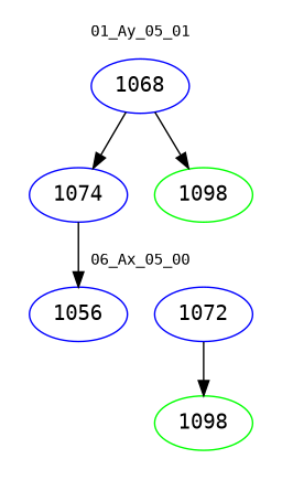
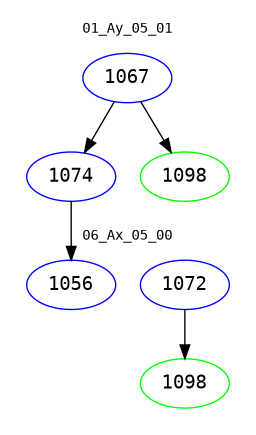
  digraph {
    fontname="DejaVu Sans Mono"
    node [color=blue fontname="DejaVu Sans Mono"]
    edge [color=black fontname="DejaVu Sans Mono"]
    n1 [label=1072]
    n2 [label=1056]
    n3 [color=green label=1098]
-   n4 [label=1068]
+   n4 [label=1067]
    n5 [label=1074]
    n6 [color=green label=1098]
    subgraph cluster_1 {
      color=white
      fontsize=10
      label="06_Ax_05_00"
      n1
      n2
      n3
    }
    subgraph cluster_2 {
      color=white
      fontsize=10
      label="01_Ay_05_01"
      n4
      n5
      n6
    }
    n1 -> n3
    n4 -> n5
    n4 -> n6
    n5 -> n2
  }
